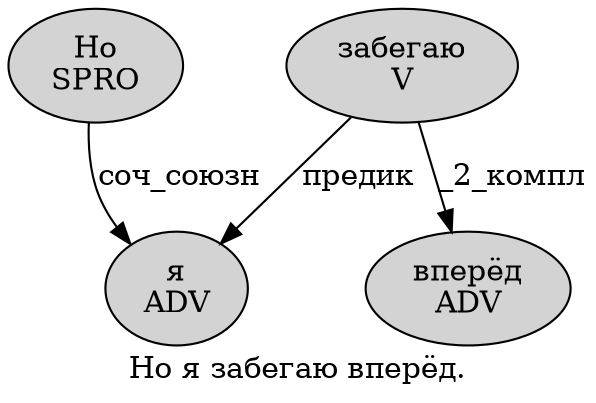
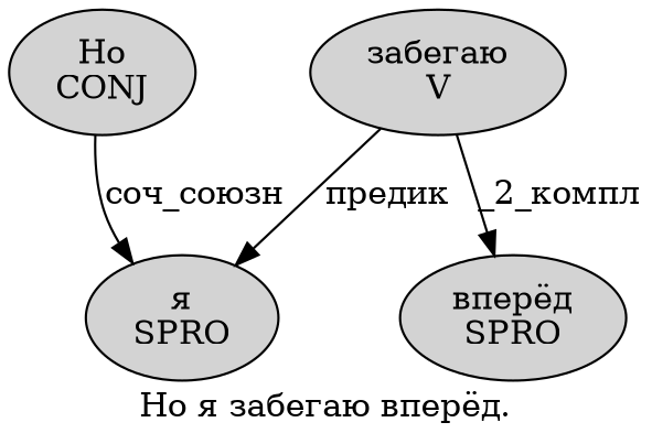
  digraph {
    label="Но я забегаю вперёд."
    node [fillcolor=lightgray penwidth=1 shape=ellipse style=filled]
-   n1 [label="Но\nSPRO"]
-   n2 [label="я\nADV"]
+   n1 [label="Но\nCONJ"]
+   n2 [label="я\nSPRO"]
    n3 [label="забегаю\nV"]
-   n4 [label="вперёд\nADV"]
+   n4 [label="вперёд\nSPRO"]
    n1 -> n2 [label="соч_союзн"]
    n3 -> n2 [label="предик"]
    n3 -> n4 [label="_2_компл"]
  }
